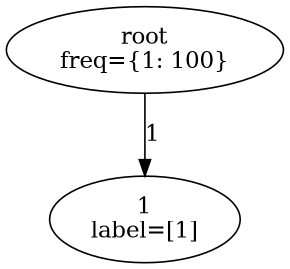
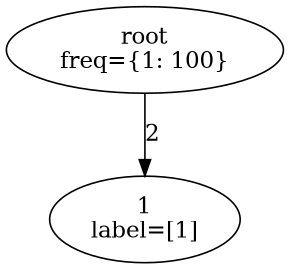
  digraph {
    n1 [label="root\nfreq={1: 100}"]
    n2 [label="1\nlabel=[1]"]
-   n1 -> n2 [label=1]
+   n1 -> n2 [label=2]
  }
